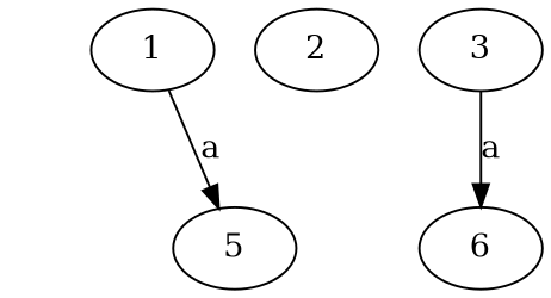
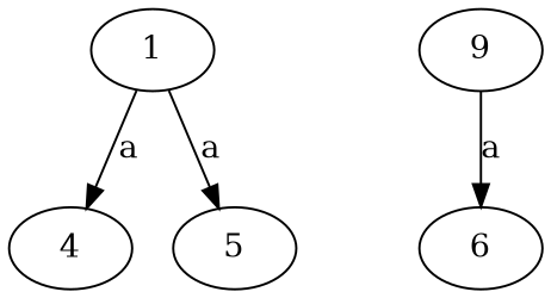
  strict digraph {
    1
+   4
    5
-   2
-   3
+   3 [label=9]
    6
+   1 -> 4 [label=a]
    1 -> 5 [label=a]
    3 -> 6 [label=a]
  }
